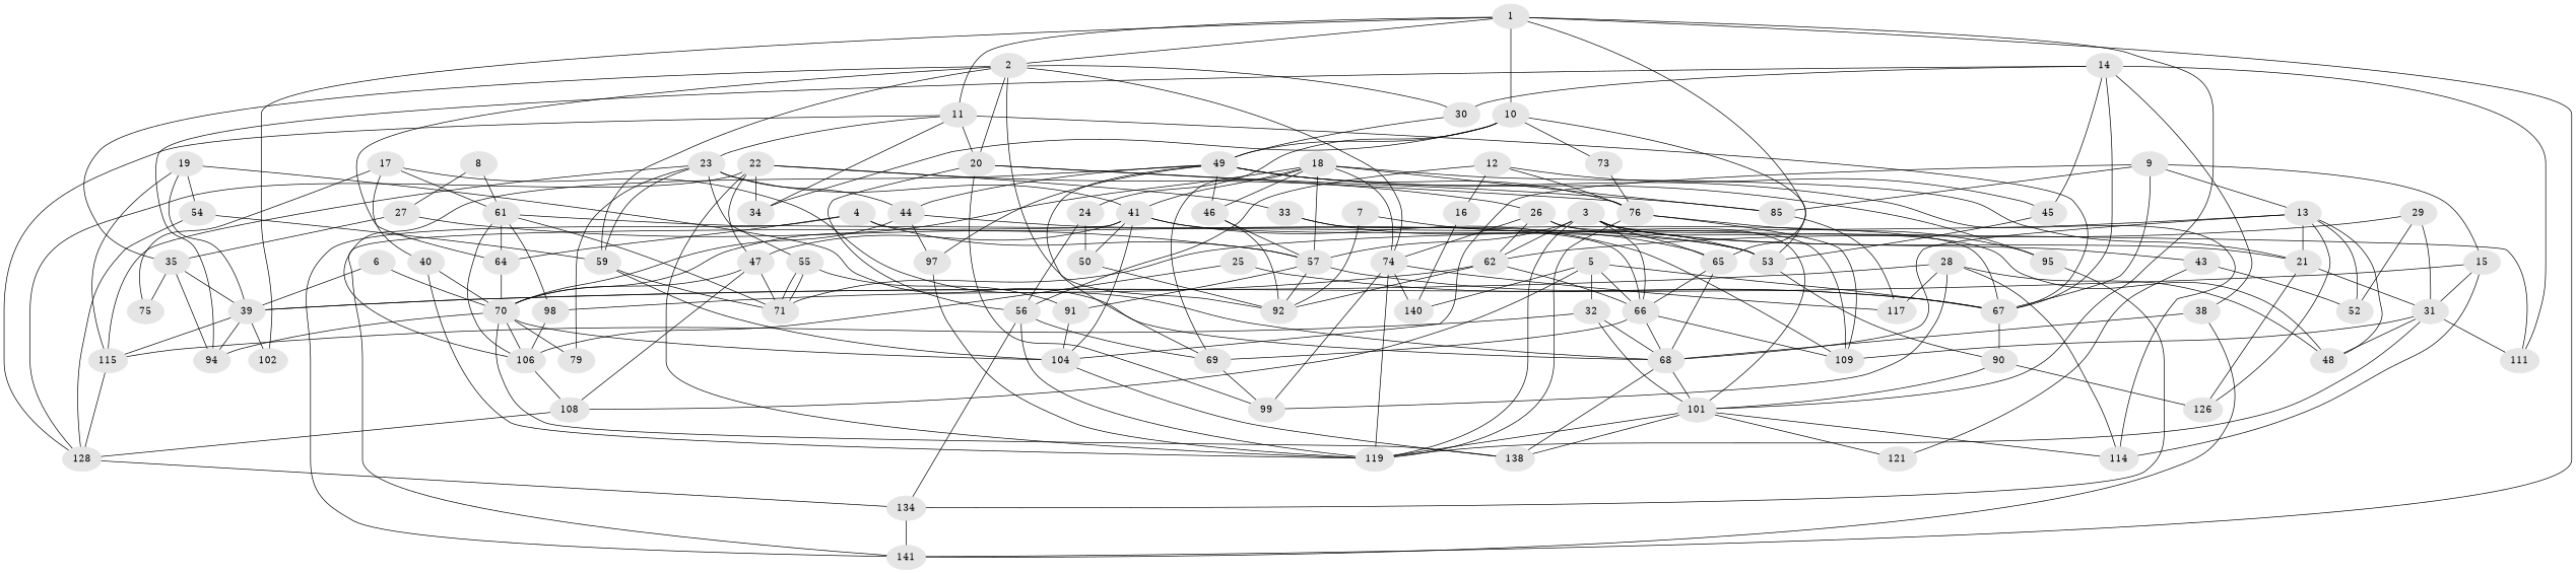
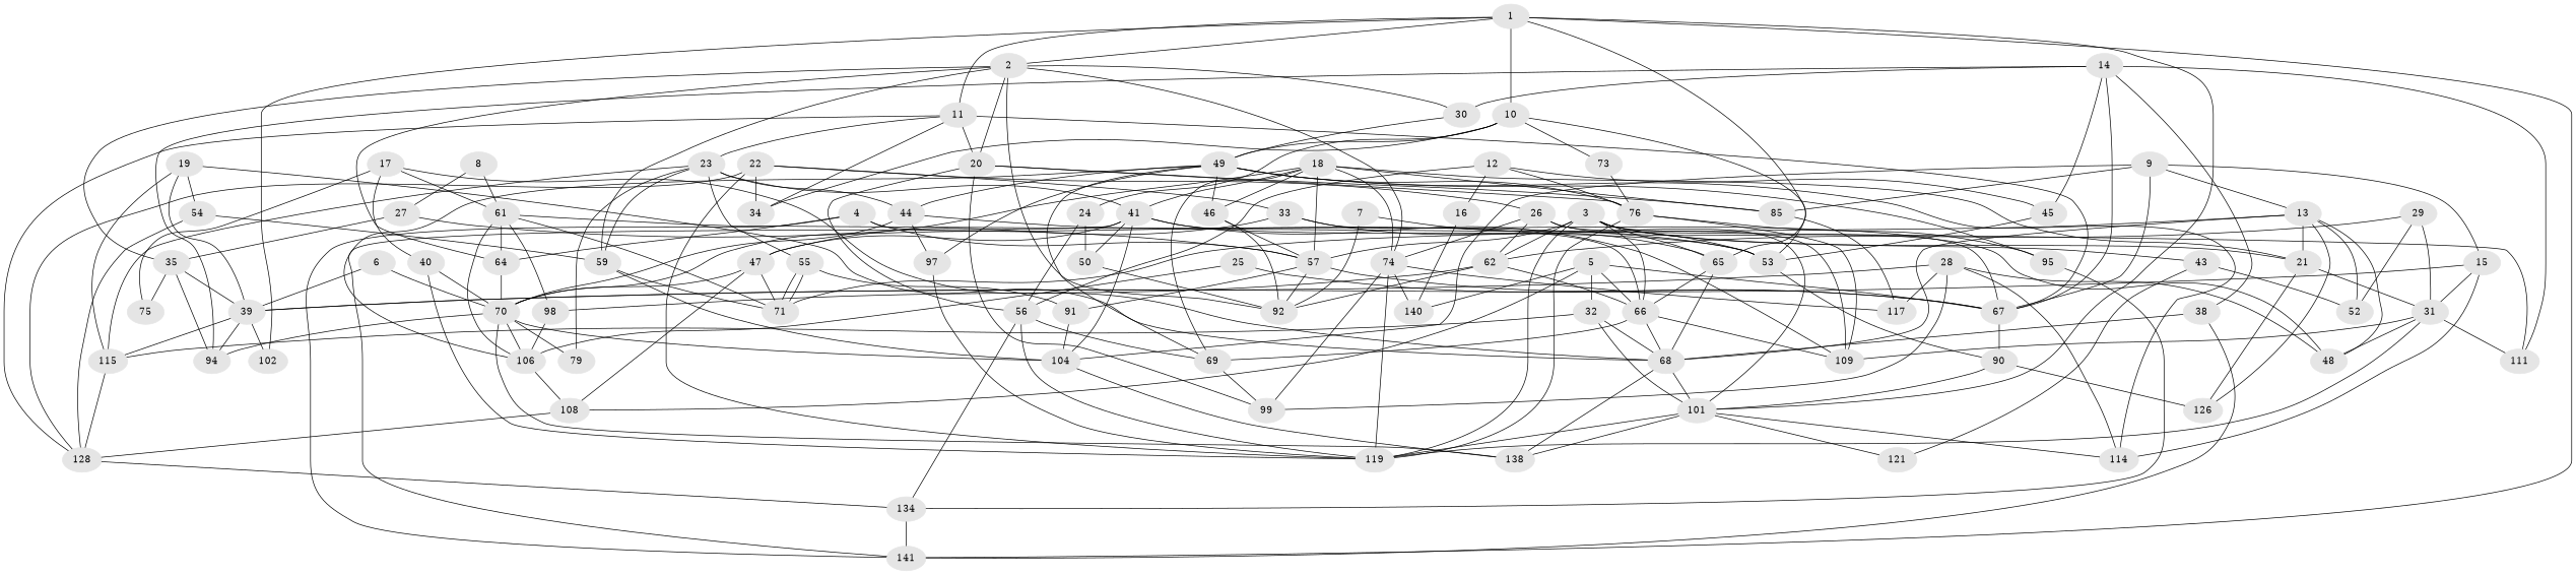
  graph {
    node [color=gray90 style=filled]
    1 [super="+131"]
    2 [super="+60"]
    10 [super="+51"]
    11 [super="+136"]
    65
    101 [super="+112"]
    102
    141
    20 [super="+89"]
    30
    35 [super="+63"]
    59 [super="+77"]
    64 [super="+139"]
    74 [super="+118"]
    92 [super="+110"]
    53 [super="+132"]
    24
    34 [super="+124"]
    n19 [label=49 super="+49"]
    73
    67 [super="+81"]
    23
    128
    66 [super="+113"]
    68 [super="+127"]
    119 [super="+123"]
    114
    121
    138
    85 [super="+144"]
    56
    76 [super="+130"]
    99
    39 [super="+93"]
    94
    75
    104 [super="+137"]
    71 [super="+133"]
    70 [super="+86"]
    140
    117
    3 [super="+36"]
    21 [super="+37"]
    43
    57 [super="+122"]
    62 [super="+96"]
    109 [super="+142"]
    126
    31 [super="+72"]
    52
    91
    98
    69
    4 [super="+83"]
    5 [super="+129"]
    32 [super="+143"]
    108
    115 [super="+125"]
    90 [super="+107"]
    6
    79
    106
    7
    8
    27
    61 [super="+103"]
    111
    9 [super="+105"]
    13 [super="+82"]
    15
    48
    50 [super="+84"]
    46
    44 [super="+87"]
    95
    97
    41 [super="+78"]
    55
    134
    12
    16
    45
    14 [super="+135"]
    38 [super="+120"]
    17 [super="+116"]
    40
    18 [super="+80"]
    47
    19
    54
    22 [super="+100"]
    26
    33 [super="+88"]
    25
    28 [super="+58"]
    29
    1 -- 2
    1 -- 10
    1 -- 11
    1 -- 65
    1 -- 101
    1 -- 102
    1 -- 141
    2 -- 20
    2 -- 30
    2 -- 35
    2 -- 59
    2 -- 64
    2 -- 74
    2 -- 92
    10 -- 53
    10 -- 24
    10 -- 34
    10 -- n19
    10 -- 73
    11 -- 20
    11 -- 34
    11 -- 67 [weight=2]
    11 -- 23
    11 -- 128
    65 -- 66
    65 -- 68
    101 -- 119
    101 -- 114
    101 -- 121
    101 -- 138
    20 -- 85
    20 -- 56
    20 -- 76
    20 -- 99
    30 -- n19
    35 -- 39
    35 -- 94
    35 -- 75
    59 -- 104
    59 -- 71
    64 -- 70 [weight=2]
    74 -- 119
    74 -- 99
    74 -- 140
    74 -- 117
    53 -- 90
    24 -- 56
    24 -- 50
    n19 -- 114
    n19 -- 76
    n19 -- 69
    n19 -- 106
    n19 -- 46
    n19 -- 44
    n19 -- 95
    n19 -- 97
    73 -- 76
    67 -- 90
    23 -- 59
    23 -- 115
    23 -- 79
    23 -- 44
    23 -- 41
    23 -- 55
    128 -- 134
    66 -- 68
    66 -- 109
    66 -- 69
    68 -- 101 [weight=2]
    68 -- 138
    85 -- 117
    56 -- 119
    56 -- 69
    56 -- 134
    76 -- 119
    76 -- 109
    76 -- 95
    39 -- 102
    39 -- 94
    39 -- 115
    104 -- 138
    70 -- 138
    70 -- 94
    70 -- 104
    70 -- 79
    70 -- 106
    3 -- 65
    3 -- 66
    3 -- 119
    3 -- 21
    3 -- 43
    3 -- 57
    3 -- 62
    3 -- 109
    21 -- 126
    21 -- 31
    43 -- 121
    43 -- 52
    57 -- 92
    57 -- 67
    57 -- 91
    62 -- 92
    62 -- 66
    62 -- 98
    31 -- 119
    31 -- 109
    31 -- 111
    31 -- 48
    91 -- 104
    98 -- 106
    69 -- 99
    4 -- 141
    4 -- 64 [weight=2]
    4 -- 66
    4 -- 57
    5 -- 67
    5 -- 66
    5 -- 140
    5 -- 32
    5 -- 108
    32 -- 101
    32 -- 68
    32 -- 115
    108 -- 128
    115 -- 128
    90 -- 101
    90 -- 126
    6 -- 39
    6 -- 70
    106 -- 108
    7 -- 92
    7 -- 53
    8 -- 27
    8 -- 61
    27 -- 35
    27 -- 57
    61 -- 64 [weight=2]
    61 -- 71
    61 -- 98
    61 -- 106
    61 -- 111
    9 -- 67
    9 -- 85
    9 -- 104
    9 -- 13
    9 -- 15
    13 -- 68
    13 -- 71
    13 -- 21
    13 -- 126
    13 -- 52
    13 -- 48
    15 -- 114
    15 -- 39
    15 -- 31
    50 -- 92
    46 -- 92
    46 -- 57
    44 -- 53
    44 -- 70
    44 -- 97
    95 -- 134
    97 -- 119
    41 -- 141
    41 -- 53
    41 -- 104
    41 -- 109
    41 -- 50
    41 -- 47
    55 -- 71
    55 -- 71
    55 -- 91
    134 -- 141
    12 -- 56
    12 -- 76
    12 -- 16
    12 -- 45
    16 -- 140
    45 -- 53
    14 -- 30
    14 -- 67
    14 -- 94
    14 -- 111
    14 -- 45
    14 -- 38
    38 -- 141
    38 -- 68
    17 -- 68
    17 -- 75
    17 -- 61
    17 -- 40
    40 -- 119
    40 -- 70
    18 -- 74
    18 -- 85
    18 -- 70
    18 -- 21
    18 -- 57
    18 -- 69
    18 -- 46
    18 -- 41
    47 -- 71
    47 -- 70
    47 -- 108
    19 -- 68
    19 -- 39
    19 -- 115
    19 -- 54
    54 -- 59
    54 -- 128
    22 -- 34
    22 -- 128
    22 -- 119
    22 -- 26
    22 -- 33
    26 -- 101
    26 -- 74
    26 -- 62
    26 -- 48
    33 -- 65
    33 -- 67
-   22 -- 47
+   33 -- 47
    25 -- 67
    25 -- 106
    28 -- 114
    28 -- 99
    28 -- 39
    28 -- 117
    28 -- 48
    29 -- 62
    29 -- 31
    29 -- 52
  }
